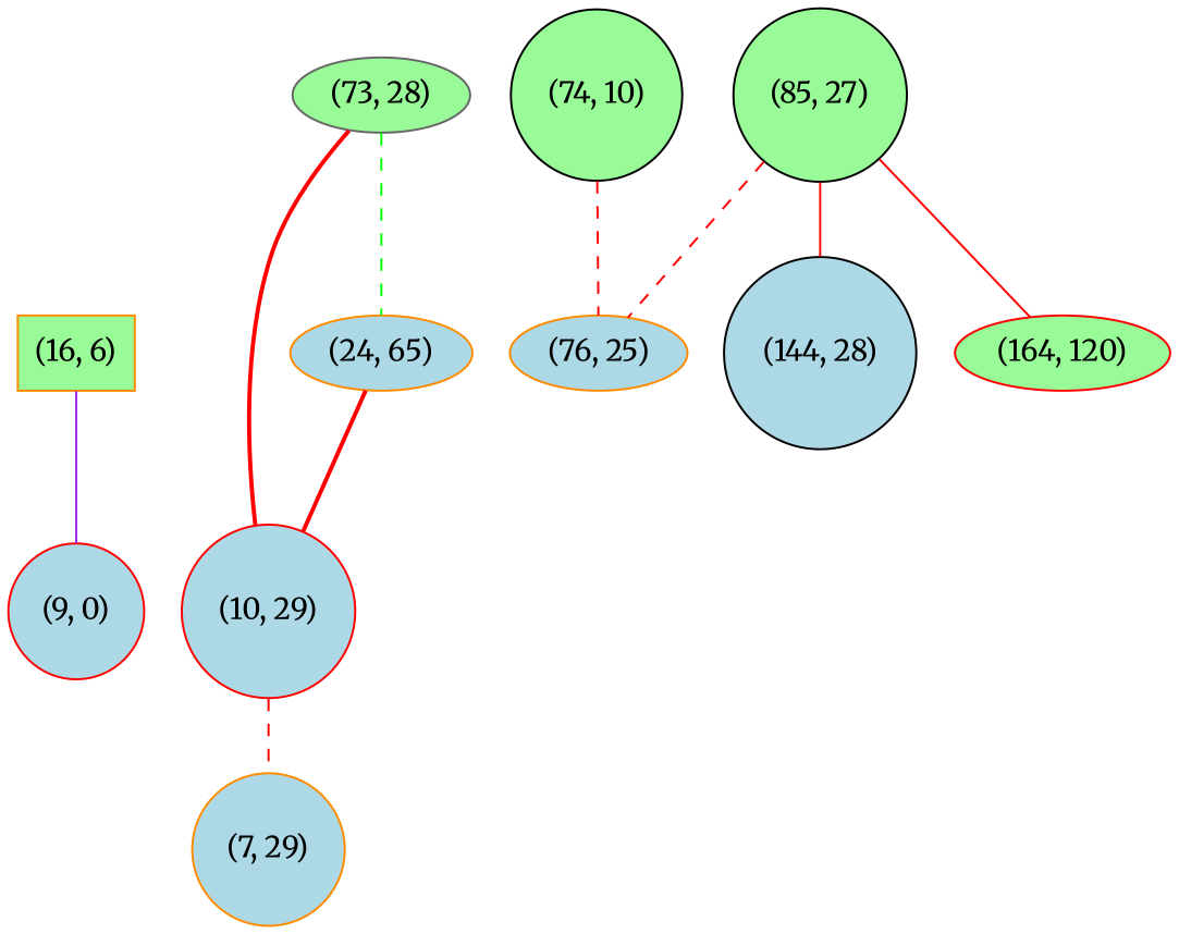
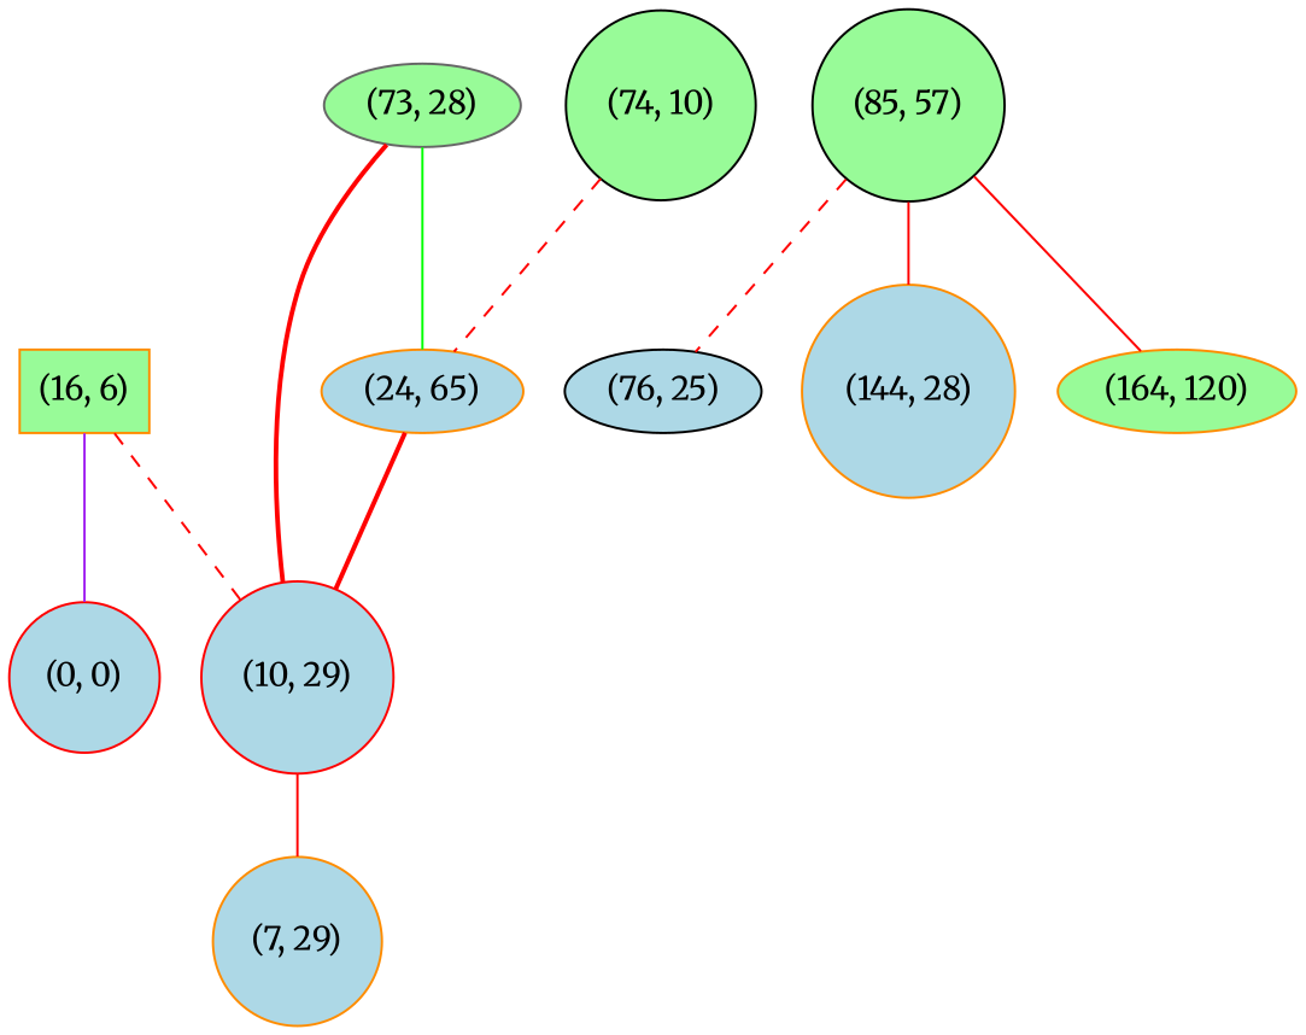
  graph {
    fontname=Merriweather
    node [color=darkorange fillcolor=lightblue fontname=Merriweather shape=circle style=filled]
    edge [color=red fontname=Merriweather style=solid weight=1]
    "(16, 6)" [fillcolor=palegreen shape=box]
-   "(0, 0)" [color=red label="(9, 0)"]
+   "(0, 0)" [color=red]
    "(10, 29)" [color=red]
    "(7, 29)"
-   "(85, 27)" [color=black fillcolor=palegreen]
-   "(76, 25)" [shape=ellipse]
-   "(144, 28)" [color=black]
-   "(164, 120)" [color=red fillcolor=palegreen shape=ellipse]
+   "(85, 27)" [color=black fillcolor=palegreen label="(85, 57)"]
+   "(76, 25)" [color=black shape=ellipse]
+   "(144, 28)"
+   "(164, 120)" [fillcolor=palegreen shape=ellipse]
    "(74, 10)" [color=black fillcolor=palegreen]
    "(73, 28)" [color=gray40 fillcolor=palegreen shape=ellipse]
    "(24, 65)" [shape=ellipse]
    "(16, 6)" -- "(0, 0)" [color=purple weight=4]
-   "(10, 29)" -- "(7, 29)" [style=dashed]
+   "(16, 6)" -- "(10, 29)" [style=dashed]
+   "(10, 29)" -- "(7, 29)"
    "(85, 27)" -- "(76, 25)" [style=dashed]
    "(85, 27)" -- "(144, 28)"
    "(85, 27)" -- "(164, 120)"
-   "(74, 10)" -- "(76, 25)" [style=dashed]
+   "(74, 10)" -- "(24, 65)" [style=dashed]
    "(73, 28)" -- "(10, 29)" [style=bold]
-   "(73, 28)" -- "(24, 65)" [color=green style=dashed weight=2]
+   "(73, 28)" -- "(24, 65)" [color=green weight=2]
    "(24, 65)" -- "(10, 29)" [style=bold]
  }
